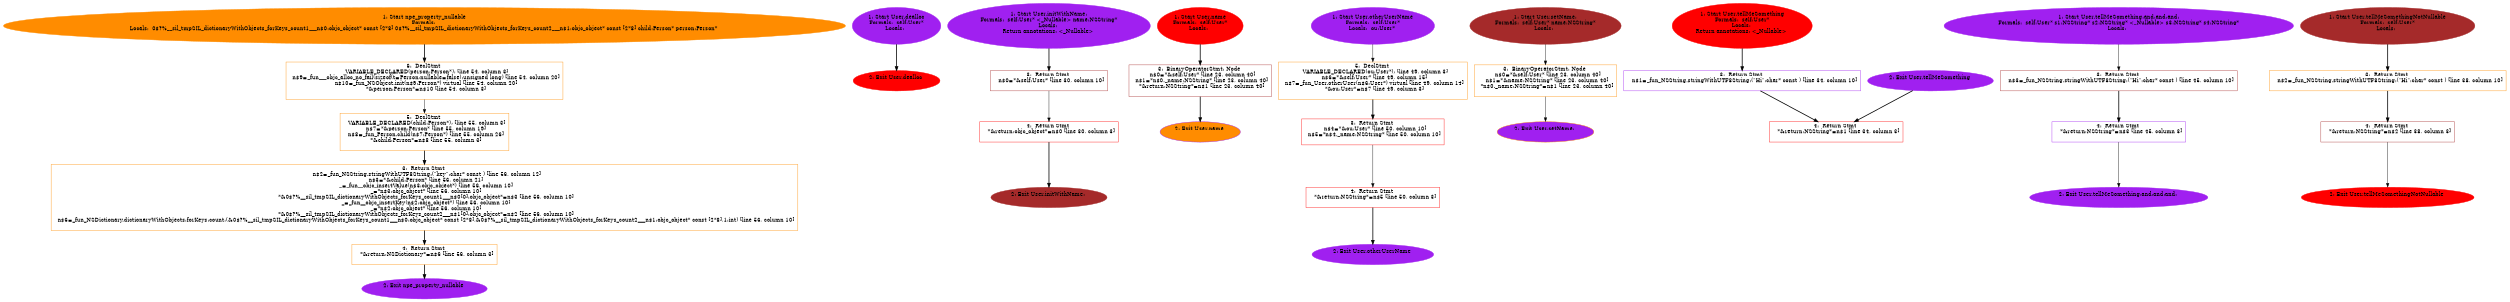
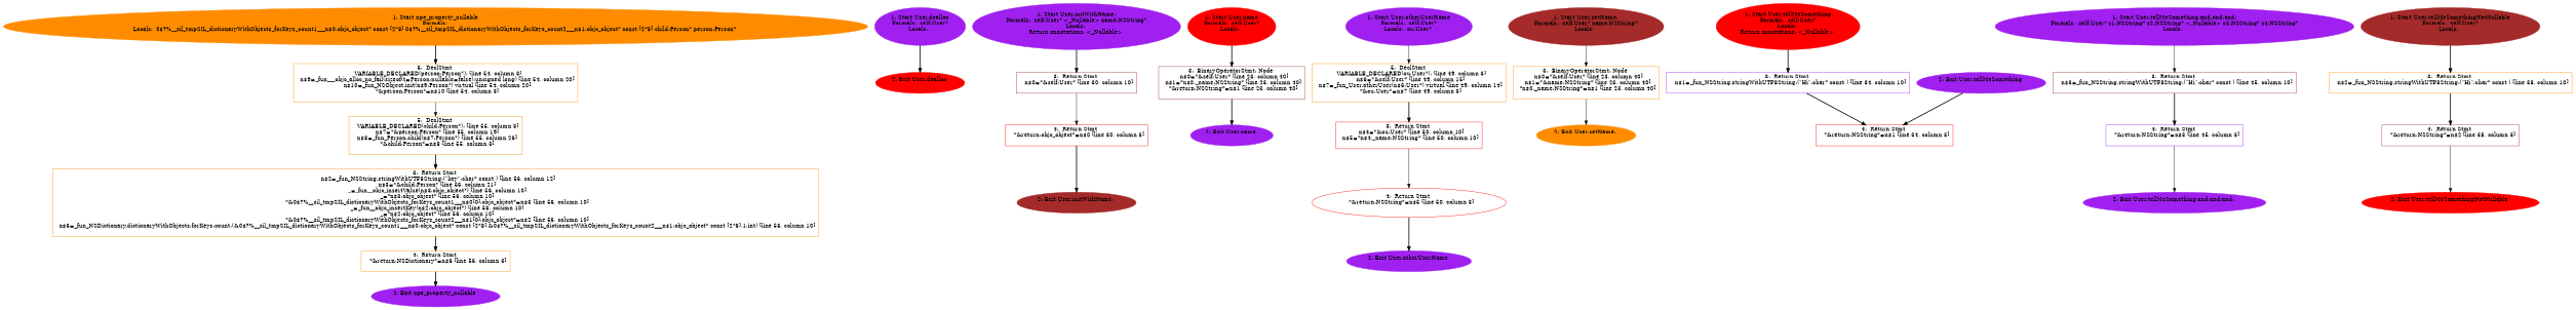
  digraph {
    node [color=purple style=filled]
    edge [style=bold]
    n1 [color=darkorange label="1: Start npe_property_nullable\nFormals: \nLocals:  0$?%__sil_tmpSIL_dictionaryWithObjects_forKeys_count1___n$0:objc_object* const [2*8] 0$?%__sil_tmpSIL_dictionaryWithObjects_forKeys_count2___n$1:objc_object* const [2*8] child:Person* person:Person* \n  "]
    n2 [color=darkorange label="6:  DeclStmt \n   VARIABLE_DECLARED(person:Person*); [line 54, column 3]\n  n$9=_fun___objc_alloc_no_fail(sizeof(t=Person;nullable=false):unsigned long) [line 54, column 20]\n  n$10=_fun_NSObject.init(n$9:Person*) virtual [line 54, column 20]\n  *&person:Person*=n$10 [line 54, column 3]\n " shape=box style=""]
    n3 [color=darkorange label="5:  DeclStmt \n   VARIABLE_DECLARED(child:Person*); [line 55, column 3]\n  n$7=*&person:Person* [line 55, column 19]\n  n$8=_fun_Person.child(n$7:Person*) [line 55, column 26]\n  *&child:Person*=n$8 [line 55, column 3]\n " shape=box style=""]
    n4 [color=darkorange label="3:  Return Stmt \n   n$2=_fun_NSString.stringWithUTF8String:(\"key\":char* const ) [line 56, column 12]\n  n$3=*&child:Person* [line 56, column 21]\n  _=_fun__objc_insertValue(n$3:objc_object*) [line 56, column 10]\n  _=*n$3:objc_object* [line 56, column 10]\n  *&0$?%__sil_tmpSIL_dictionaryWithObjects_forKeys_count1___n$0[0]:objc_object*=n$3 [line 56, column 10]\n  _=_fun__objc_insertKey(n$2:objc_object*) [line 56, column 10]\n  _=*n$2:objc_object* [line 56, column 10]\n  *&0$?%__sil_tmpSIL_dictionaryWithObjects_forKeys_count2___n$1[0]:objc_object*=n$2 [line 56, column 10]\n  n$6=_fun_NSDictionary.dictionaryWithObjects:forKeys:count:(&0$?%__sil_tmpSIL_dictionaryWithObjects_forKeys_count1___n$0:objc_object* const [2*8],&0$?%__sil_tmpSIL_dictionaryWithObjects_forKeys_count2___n$1:objc_object* const [2*8],1:int) [line 56, column 10]\n " shape=box style=""]
    n5 [label="2: Exit npe_property_nullable \n  "]
    n6 [color=darkorange label="4:  Return Stmt \n   *&return:NSDictionary*=n$6 [line 56, column 3]\n " shape=box style=""]
    n7 [label="1: Start User.dealloc\nFormals:  self:User*\nLocals:  \n  "]
    n8 [color=red label="2: Exit User.dealloc \n  "]
    n9 [label="1: Start User.initWithName:\nFormals:  self:User* <_Nullable> name:NSString*\nLocals: \nReturn annotations: <_Nullable> \n  "]
    n10 [color=brown label="3:  Return Stmt \n   n$0=*&self:User* [line 30, column 10]\n " shape=box style=""]
    n11 [color=red label="4:  Return Stmt \n   *&return:objc_object*=n$0 [line 30, column 3]\n " shape=box style=""]
    n12 [color=brown label="2: Exit User.initWithName: \n  "]
    n13 [color=red label="1: Start User.name\nFormals:  self:User*\nLocals:  \n  "]
    n14 [color=brown label="3:  BinaryOperatorStmt: Node \n   n$0=*&self:User* [line 23, column 40]\n  n$1=*n$0._name:NSString* [line 23, column 40]\n  *&return:NSString*=n$1 [line 23, column 40]\n " shape=box style=""]
-   n15 [label="2: Exit User.name \n  " fillcolor=darkorange]
+   n15 [label="2: Exit User.name \n  "]
    n16 [label="1: Start User.otherUserName\nFormals:  self:User*\nLocals:  ou:User* \n  "]
    n17 [color=darkorange label="5:  DeclStmt \n   VARIABLE_DECLARED(ou:User*); [line 49, column 3]\n  n$6=*&self:User* [line 49, column 15]\n  n$7=_fun_User.otherUser(n$6:User*) virtual [line 49, column 14]\n  *&ou:User*=n$7 [line 49, column 3]\n " shape=box style=""]
    n18 [color=red label="3:  Return Stmt \n   n$4=*&ou:User* [line 50, column 10]\n  n$5=*n$4._name:NSString* [line 50, column 10]\n " shape=box style=""]
-   n19 [color=red label="4:  Return Stmt \n   *&return:NSString*=n$5 [line 50, column 3]\n " shape=box style=""]
+   n19 [color=red label="4:  Return Stmt \n   *&return:NSString*=n$5 [line 50, column 3]\n " shape=ellipse style=""]
    n20 [label="2: Exit User.otherUserName \n  "]
    n21 [color=brown label="1: Start User.setName:\nFormals:  self:User* name:NSString*\nLocals:  \n  "]
    n22 [color=darkorange label="3:  BinaryOperatorStmt: Node \n   n$0=*&self:User* [line 23, column 40]\n  n$1=*&name:NSString* [line 23, column 40]\n  *n$0._name:NSString*=n$1 [line 23, column 40]\n " shape=box style=""]
-   n23 [color=darkorange label="2: Exit User.setName: \n  " fillcolor=purple]
+   n23 [color=darkorange label="2: Exit User.setName: \n  "]
    n24 [color=red label="1: Start User.tellMeSomething\nFormals:  self:User*\nLocals: \nReturn annotations: <_Nullable> \n  "]
    n25 [label="3:  Return Stmt \n   n$1=_fun_NSString.stringWithUTF8String:(\"Hi\":char* const ) [line 34, column 10]\n " shape=box style=""]
    n26 [color=red label="4:  Return Stmt \n   *&return:NSString*=n$1 [line 34, column 3]\n " shape=box style=""]
    n27 [label="2: Exit User.tellMeSomething \n  "]
    n28 [label="1: Start User.tellMeSomething:and:and:and:\nFormals:  self:User* s1:NSString* s2:NSString* <_Nullable> s3:NSString* s4:NSString*\nLocals:  \n  "]
    n29 [color=brown label="3:  Return Stmt \n   n$3=_fun_NSString.stringWithUTF8String:(\"Hi\":char* const ) [line 45, column 10]\n " shape=box style=""]
    n30 [label="4:  Return Stmt \n   *&return:NSString*=n$3 [line 45, column 3]\n " shape=box style=""]
    n31 [label="2: Exit User.tellMeSomething:and:and:and: \n  "]
    n32 [color=brown label="1: Start User.tellMeSomethingNotNullable\nFormals:  self:User*\nLocals:  \n  "]
    n33 [color=darkorange label="3:  Return Stmt \n   n$2=_fun_NSString.stringWithUTF8String:(\"Hi\":char* const ) [line 38, column 10]\n " shape=box style=""]
    n34 [color=brown label="4:  Return Stmt \n   *&return:NSString*=n$2 [line 38, column 3]\n " shape=box style=""]
    n35 [color=red label="2: Exit User.tellMeSomethingNotNullable \n  "]
    n1 -> n2
    n2 -> n3 [style=solid]
    n3 -> n4
    n4 -> n6
    n6 -> n5
    n7 -> n8
    n9 -> n10
    n10 -> n11 [style=solid]
    n11 -> n12
    n13 -> n14
    n14 -> n15
    n16 -> n17 [style=solid]
    n17 -> n18
    n18 -> n19 [style=solid]
    n19 -> n20
    n21 -> n22 [style=solid]
    n22 -> n23 [style=solid]
    n24 -> n25
    n25 -> n26
    n27 -> n26
    n28 -> n29 [style=solid]
    n29 -> n30
    n30 -> n31 [style=solid]
    n32 -> n33
    n33 -> n34
    n34 -> n35 [style=solid]
  }
